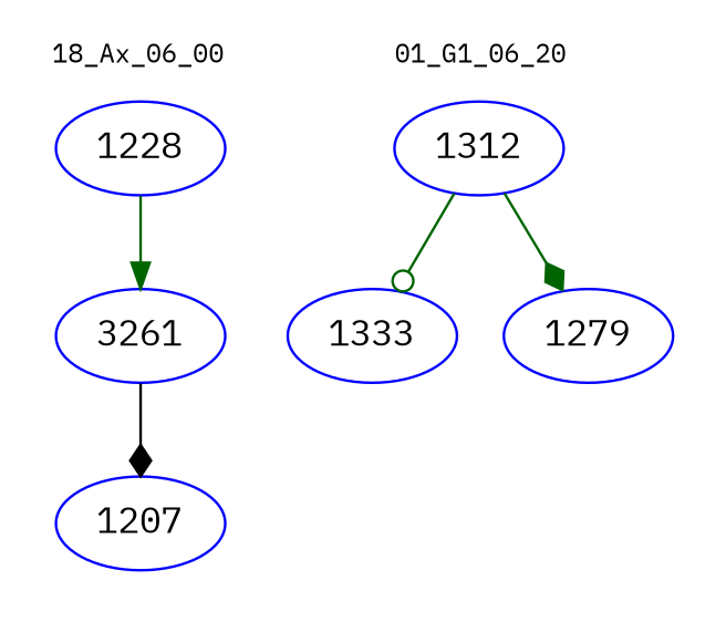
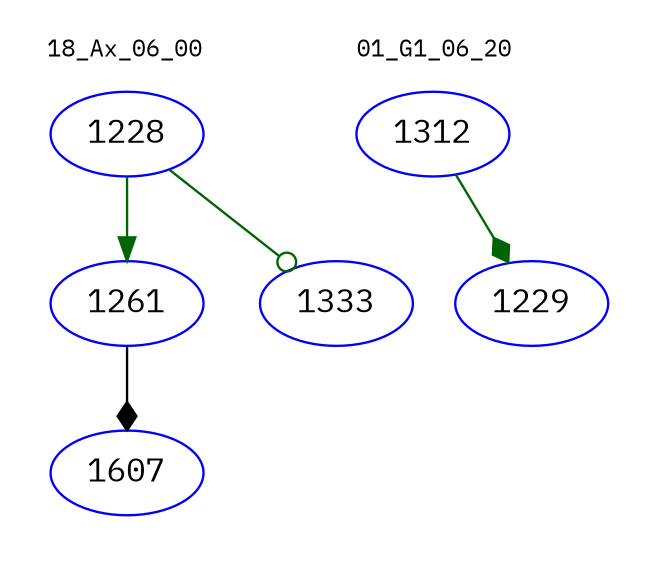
  digraph {
    fontname="IBM Plex Mono"
    node [color=blue fontname="IBM Plex Mono"]
    edge [arrowhead=diamond color=darkgreen fontname="IBM Plex Mono"]
    n1 [label=1228]
-   n2 [label=3261]
-   n3 [label=1207]
-   n4 [label=1279]
+   n2 [label=1261]
+   n3 [label=1607]
+   n4 [label=1229]
    n5 [label=1312]
    n6 [label=1333]
    subgraph cluster_1 {
      color=white
      fontsize=10
      label="18_Ax_06_00"
      n1
      n2
      n3
    }
    subgraph cluster_2 {
      color=white
      fontsize=10
      label="01_G1_06_20"
      n4
      n5
      n6
    }
    n1 -> n2 [arrowhead=normal]
    n2 -> n3 [color=black]
    n5 -> n4
-   n5 -> n6 [arrowhead=odot]
+   n1 -> n6 [arrowhead=odot]
  }
